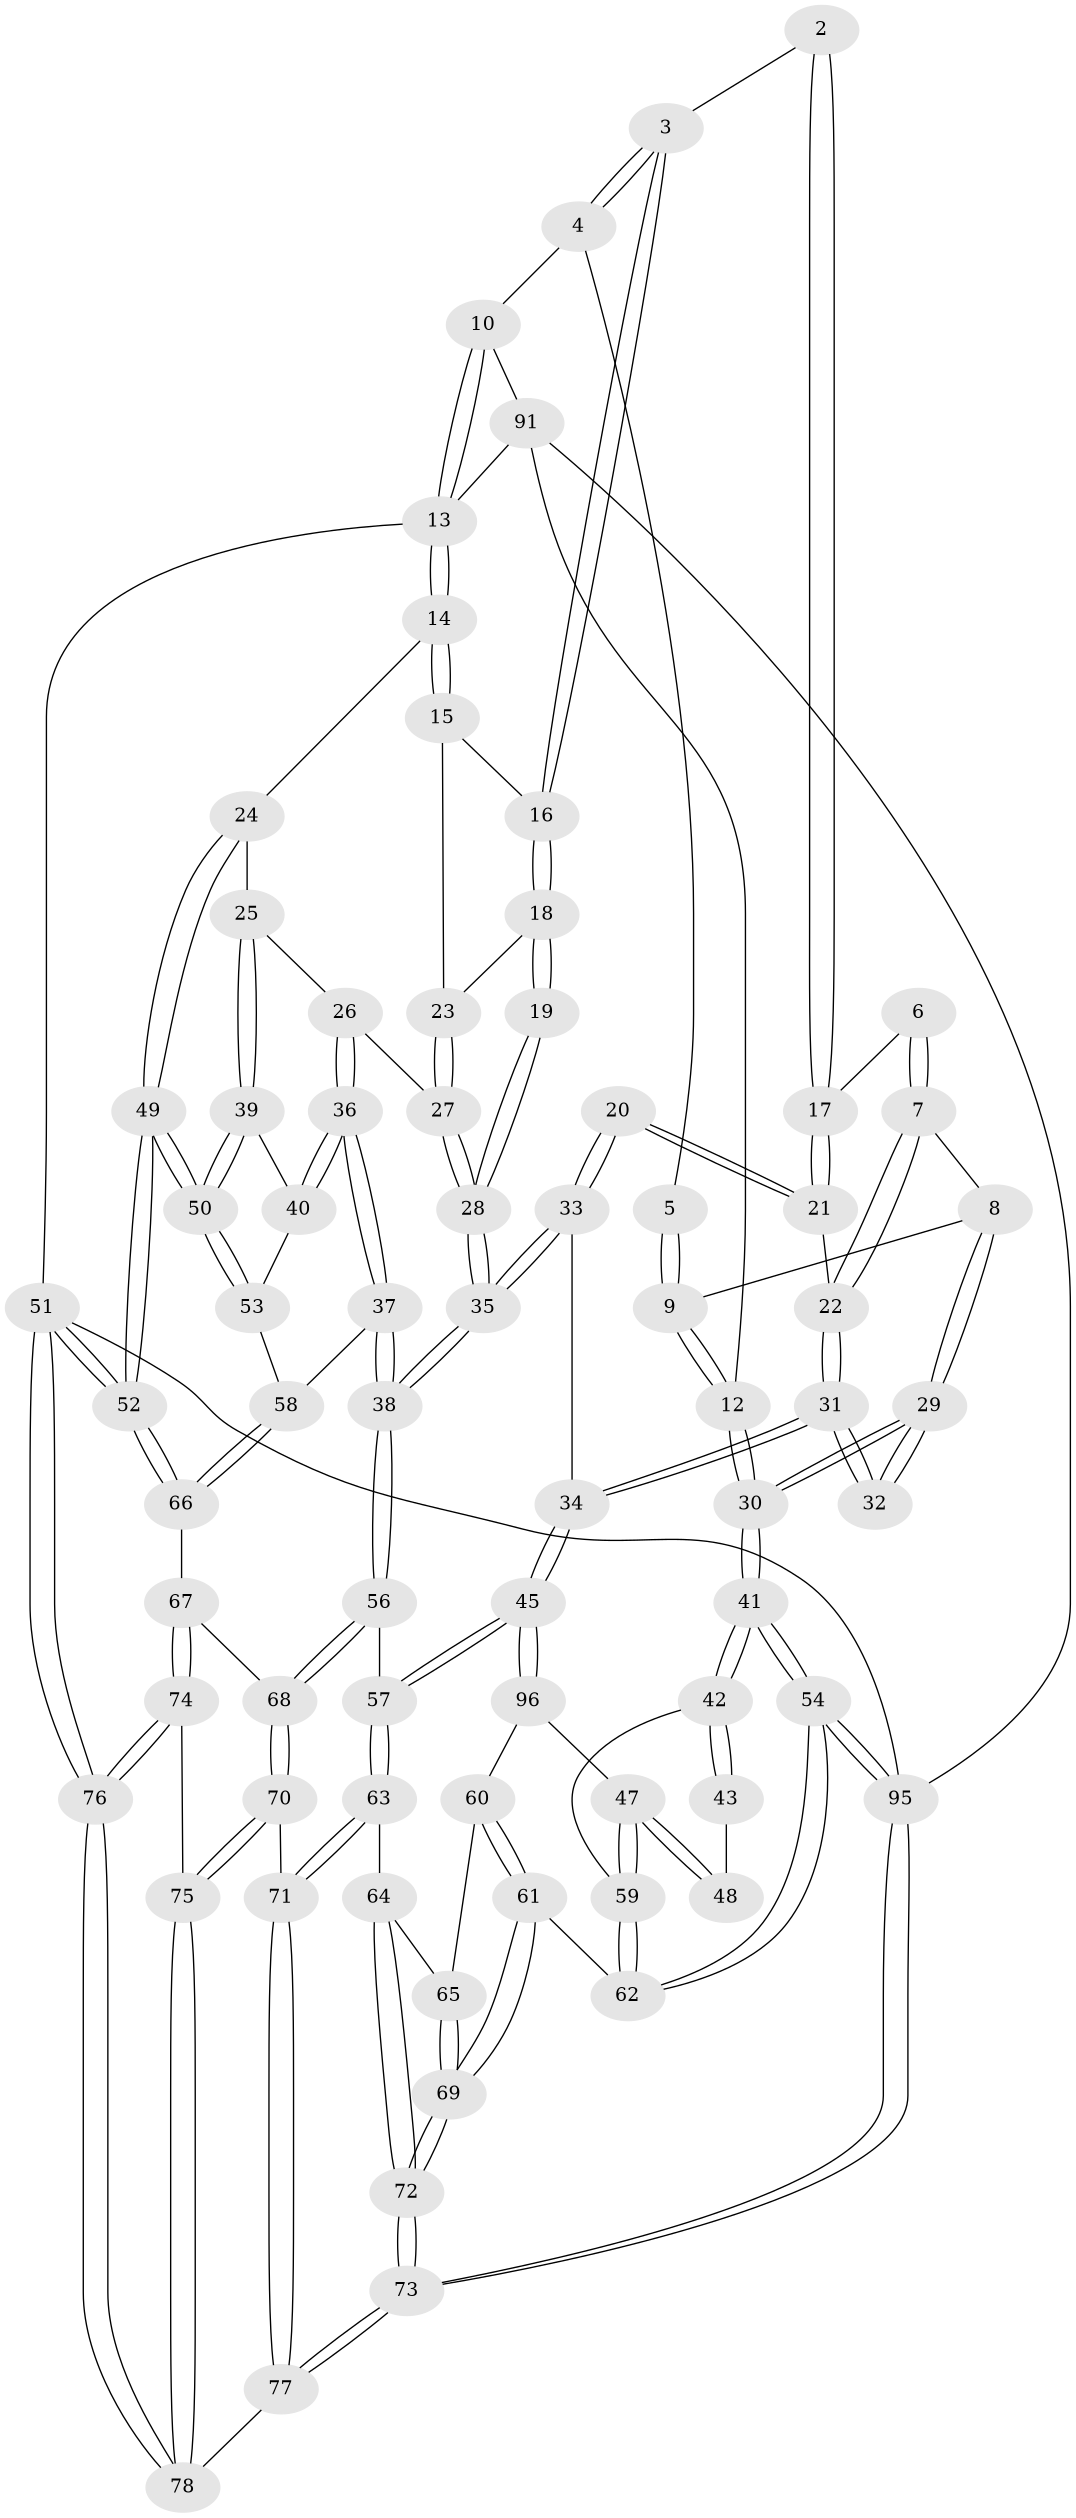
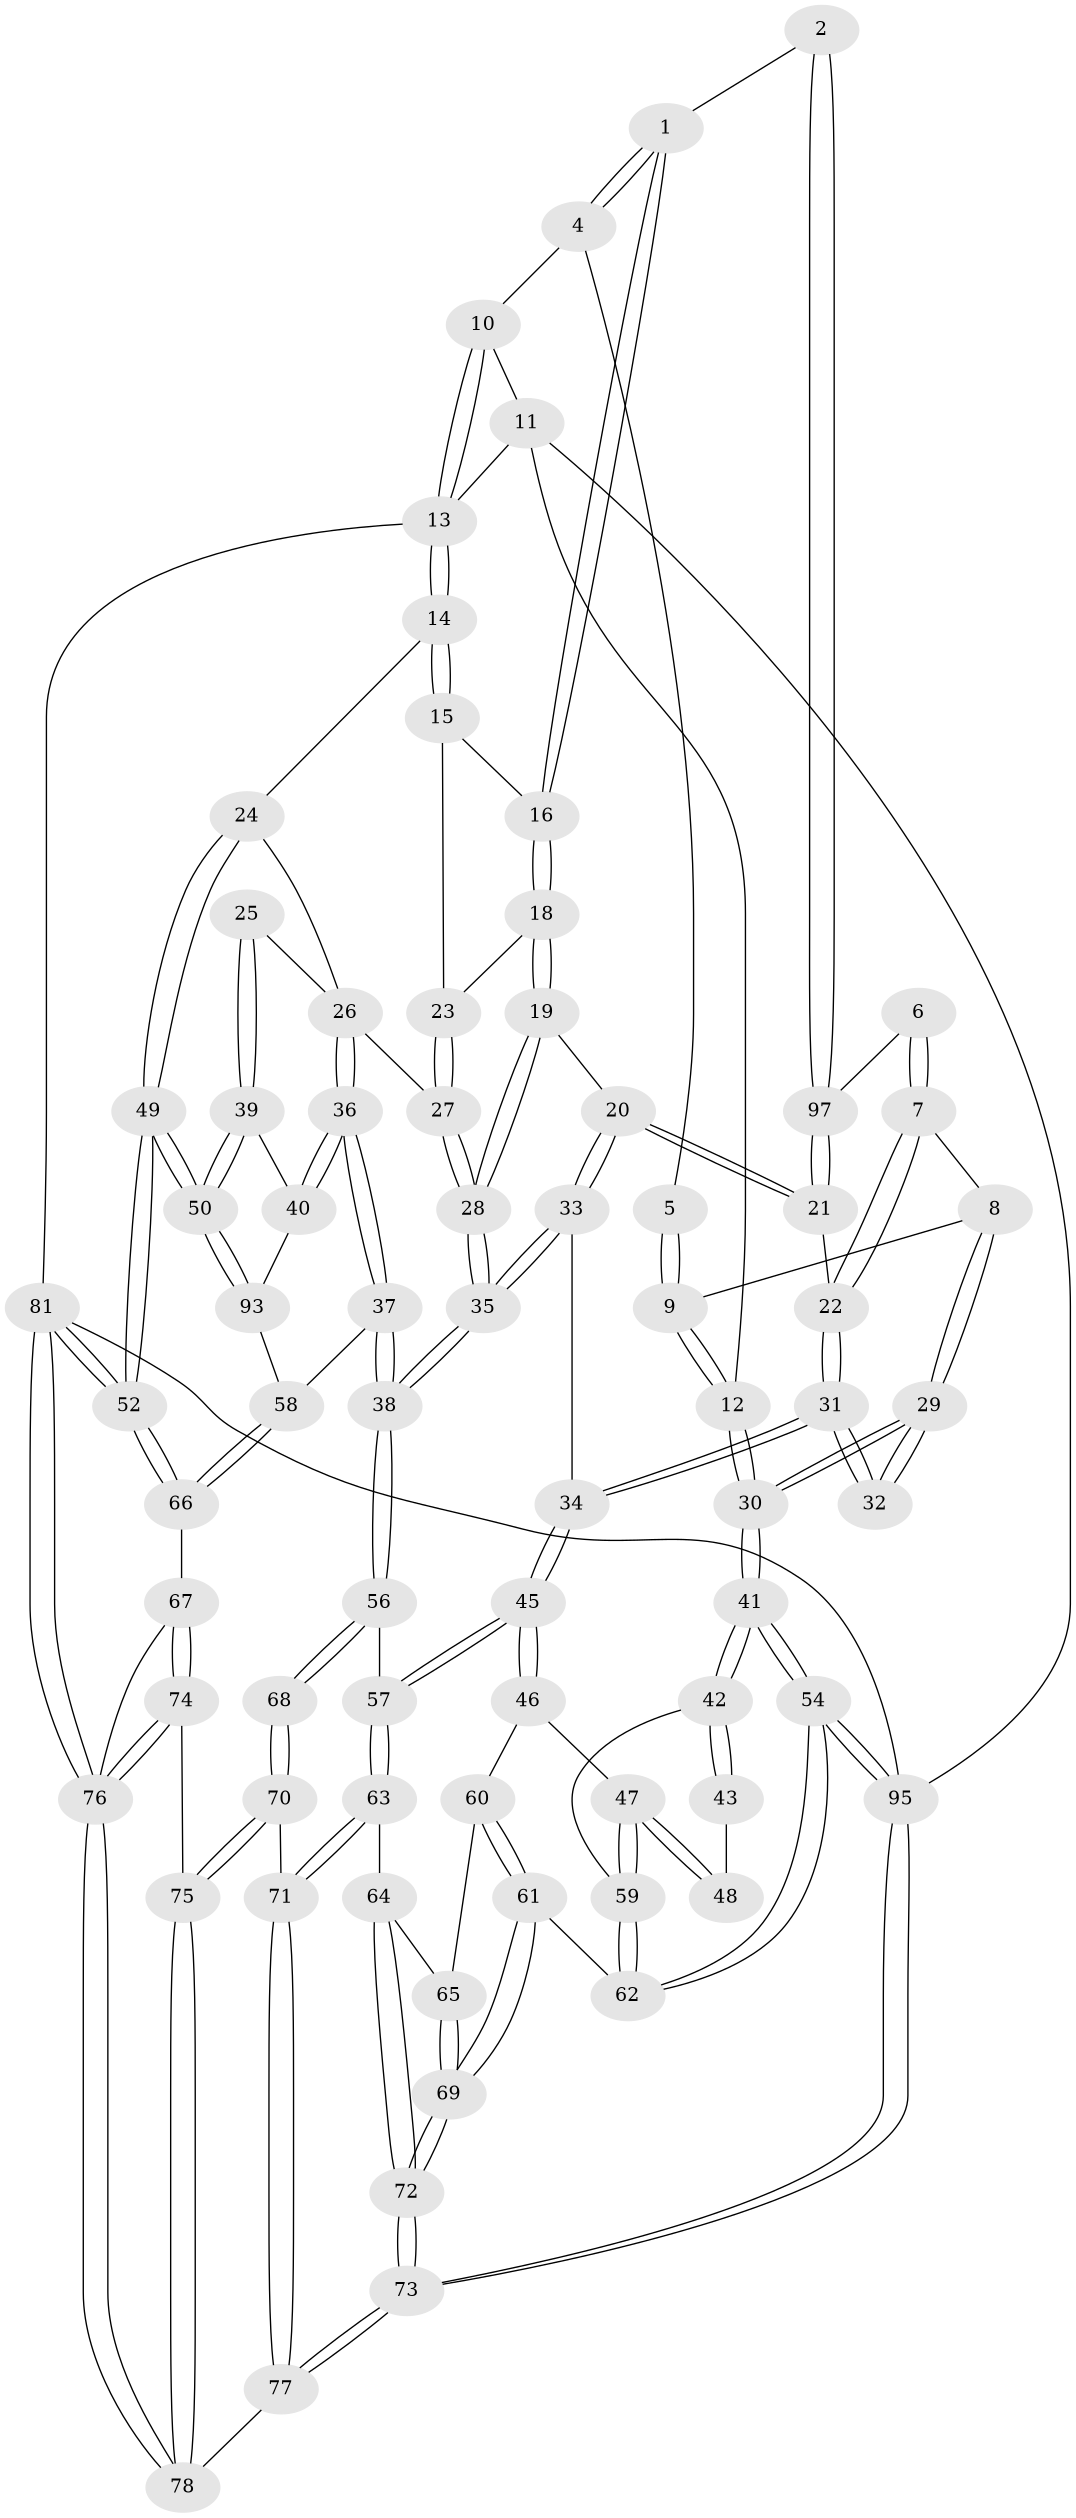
  graph {
    node [color=gray90 style=filled]
    2
-   3
-   17
+   3 [label=1]
+   17 [label=97]
    6
    7
    4
    16
    21
    5
    10
    18
    9
-   11 [label=91]
+   11
    13
    12
    8
    22
    29
    31
    30
    32
    n22 [label=95]
    14
-   51
+   51 [label=81]
    73
    41
    15
    24
    52
    76
    23
    25
    49
    27
    19
    20
    28
    33
    35
    34
    26
    39
    50
    36
    40
    37
    38
    42
    54
    45
-   46 [label=96]
+   46
    57
    56
    58
-   53
+   53 [label=93]
    66
    68
    43
    59
    62
    48
    47
    60
    63
    61
    65
    78
    67
    77
    70
    64
    71
    69
    72
    74
    75
    2 -- 3
    2 -- 17
    2 -- 17
    3 -- 4
    3 -- 4
    3 -- 16
    3 -- 16
    17 -- 21
    17 -- 21
    6 -- 17
    6 -- 7
    6 -- 7
    7 -- 8
    7 -- 22
    7 -- 22
    4 -- 5
    4 -- 10
    16 -- 18
    16 -- 18
    21 -- 22
    5 -- 9
    5 -- 9
    10 -- 11
    10 -- 13
    10 -- 13
    18 -- 23
    18 -- 19
    18 -- 19
    9 -- 12
    9 -- 12
    11 -- 13
    11 -- 12
    11 -- n22
    13 -- 14
    13 -- 14
    13 -- 51
    12 -- 30
    12 -- 30
    8 -- 9
    8 -- 29
    8 -- 29
    22 -- 31
    22 -- 31
    29 -- 30
    29 -- 30
    29 -- 32
    29 -- 32
    31 -- 32
    31 -- 32
    31 -- 34
    31 -- 34
    30 -- 41
    30 -- 41
    n22 -- 73
    n22 -- 73
    14 -- 15
    14 -- 15
    14 -- 24
    51 -- n22
    51 -- 52
    51 -- 52
    51 -- 76
    51 -- 76
    73 -- 77
    73 -- 77
    41 -- 42
    41 -- 42
    41 -- 54
    41 -- 54
    15 -- 16
    15 -- 23
-   24 -- 25
+   24 -- 26
    24 -- 49
    24 -- 49
    52 -- 66
    52 -- 66
    76 -- 78
    76 -- 78
    23 -- 27
    23 -- 27
    25 -- 26
    25 -- 39
    25 -- 39
    49 -- 52
    49 -- 52
    49 -- 50
    49 -- 50
    27 -- 28
    27 -- 28
+   19 -- 20
    19 -- 28
    19 -- 28
    20 -- 21
    20 -- 21
    20 -- 33
    20 -- 33
    28 -- 35
    28 -- 35
    33 -- 35
    33 -- 35
    33 -- 34
    35 -- 38
    35 -- 38
    34 -- 45
    34 -- 45
    26 -- 27
    26 -- 36
    26 -- 36
    39 -- 50
    39 -- 50
    39 -- 40
    50 -- 53
    50 -- 53
    36 -- 40
    36 -- 40
    36 -- 37
    36 -- 37
    40 -- 53
    37 -- 38
    37 -- 38
    37 -- 58
    38 -- 56
    38 -- 56
    42 -- 43
    42 -- 43
    42 -- 59
    54 -- n22
    54 -- n22
    54 -- 62
    54 -- 62
    45 -- 46
    45 -- 46
    45 -- 57
    45 -- 57
    46 -- 47
    46 -- 60
    57 -- 63
    57 -- 63
    56 -- 57
    56 -- 68
    56 -- 68
    58 -- 66
    58 -- 66
    53 -- 58
    66 -- 67
    68 -- 70
    68 -- 70
    43 -- 48
    59 -- 62
    59 -- 62
    47 -- 59
    47 -- 59
    47 -- 48
    47 -- 48
    60 -- 61
    60 -- 61
    60 -- 65
    63 -- 64
    63 -- 71
    63 -- 71
    61 -- 62
    61 -- 69
    61 -- 69
    65 -- 69
    65 -- 69
-   67 -- 68
+   67 -- 76
    67 -- 74
    67 -- 74
    77 -- 78
    70 -- 71
    70 -- 75
    70 -- 75
    64 -- 65
    64 -- 72
    64 -- 72
    71 -- 77
    71 -- 77
    69 -- 72
    69 -- 72
    72 -- 73
    72 -- 73
    74 -- 76
    74 -- 76
    74 -- 75
    75 -- 78
    75 -- 78
  }
